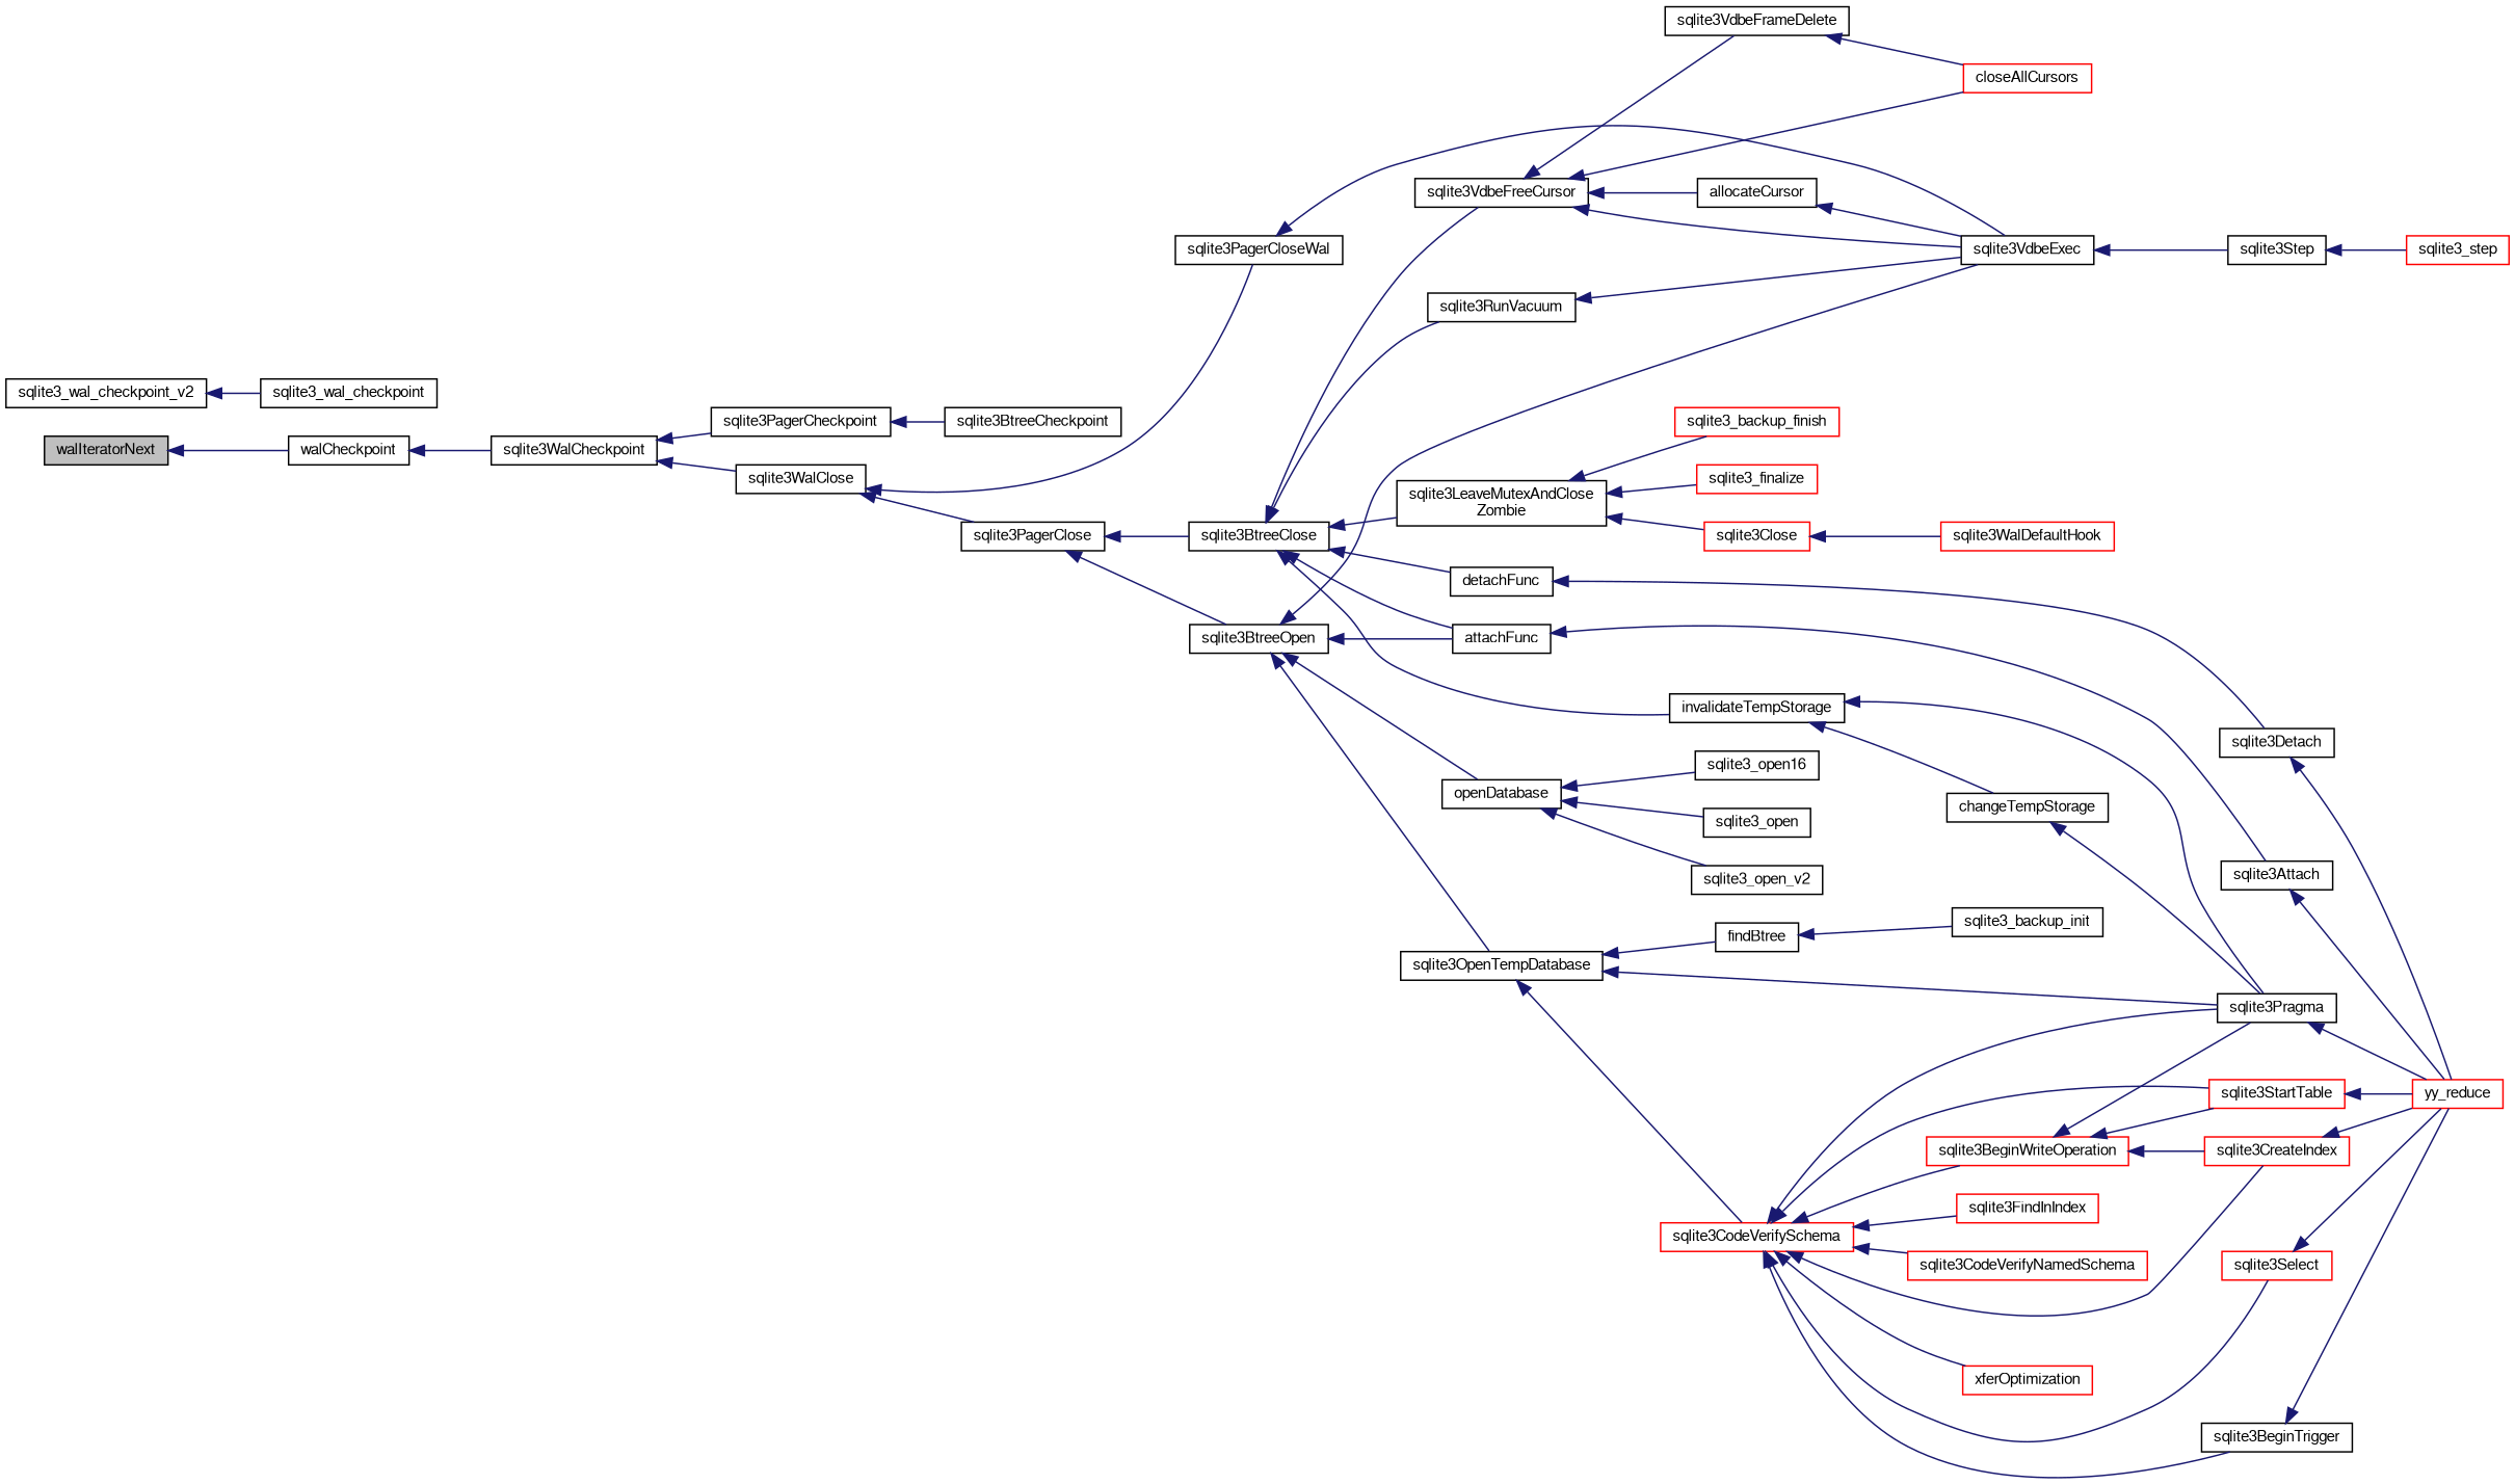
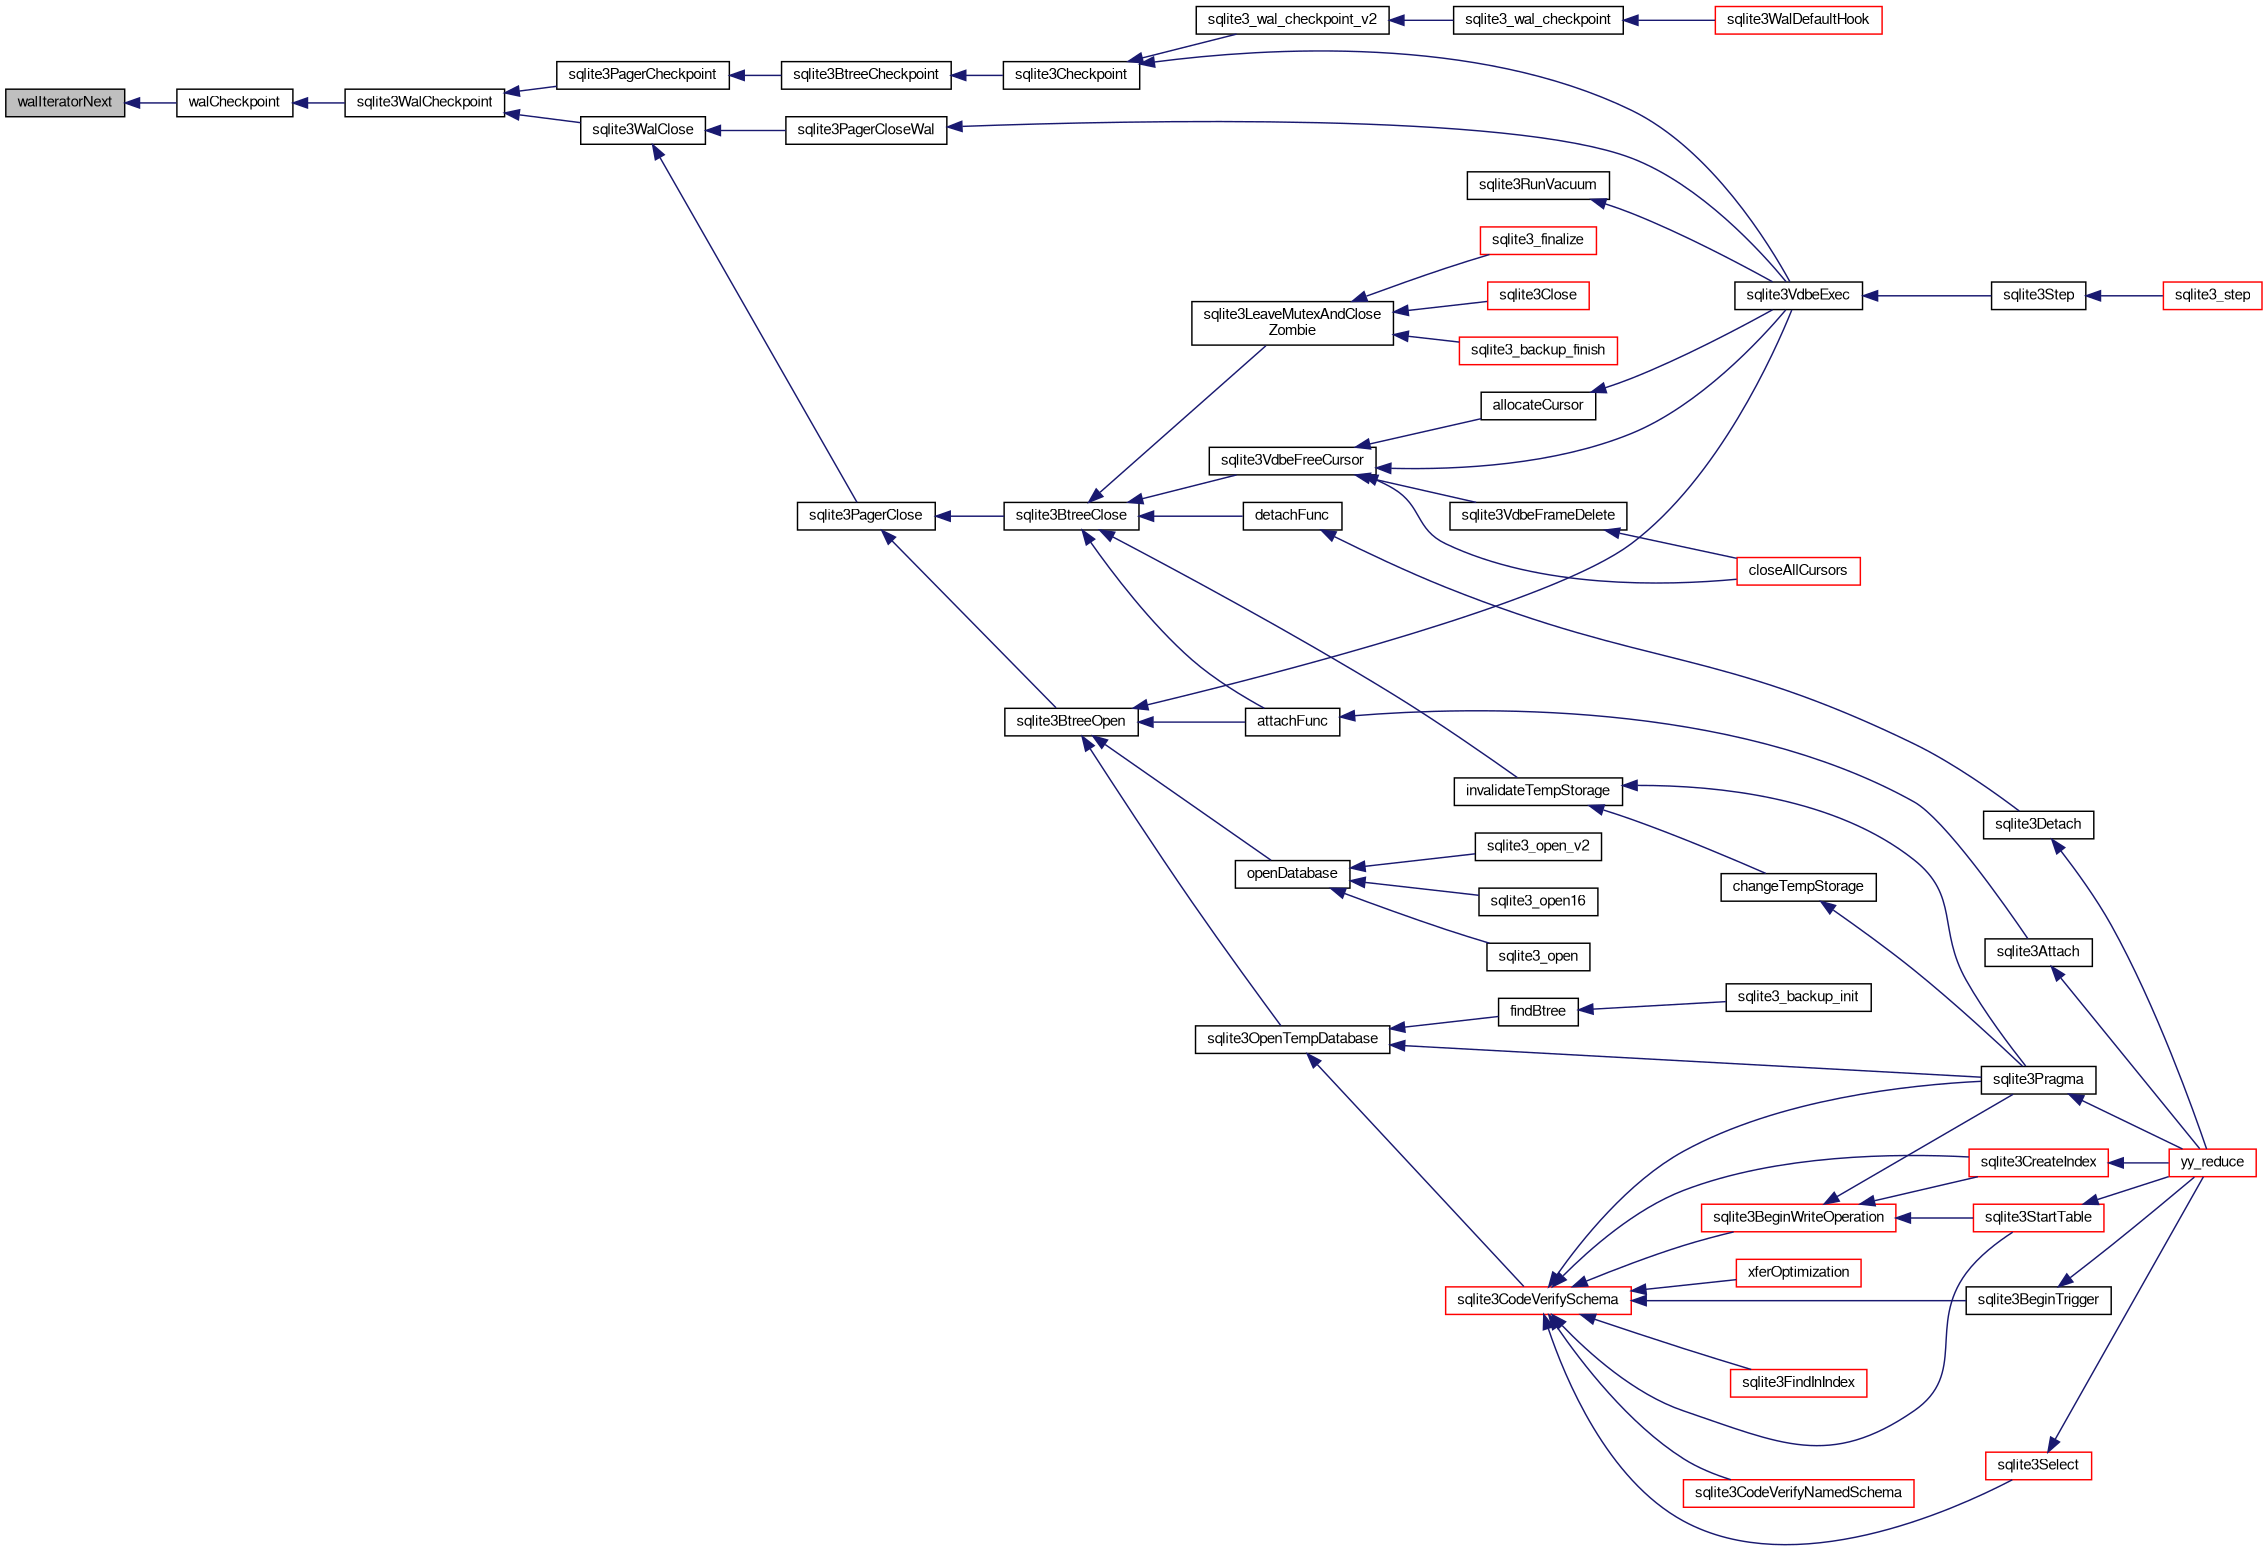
  digraph {
    rankdir=LR
    node [color=black fillcolor=white fontname=FreeSans fontsize=10 shape=record style=filled]
    edge [color=midnightblue dir=back fontname=FreeSans fontsize=10 labelfontname=FreeSans labelfontsize=10 style=solid]
    n1 [fillcolor=grey75 fontcolor=black height=0.2 label=walIteratorNext width=0.4]
    n2 [height=0.2 label=walCheckpoint width=0.4]
    n3 [height=0.2 label=sqlite3WalCheckpoint width=0.4]
    n4 [height=0.2 label=sqlite3PagerCheckpoint width=0.4]
    n5 [height=0.2 label=sqlite3WalClose width=0.4]
    n6 [height=0.2 label=sqlite3BtreeCheckpoint width=0.4]
    n7 [height=0.2 label=sqlite3PagerClose width=0.4]
    n8 [height=0.2 label=sqlite3PagerCloseWal width=0.4]
+   n9 [height=0.2 label=sqlite3Checkpoint width=0.4]
    n10 [height=0.2 label=sqlite3VdbeExec width=0.4]
    n11 [height=0.2 label=sqlite3_wal_checkpoint_v2 width=0.4]
    n12 [height=0.2 label=sqlite3Step width=0.4]
    n13 [height=0.2 label=sqlite3_wal_checkpoint width=0.4]
    n14 [color=red height=0.2 label=sqlite3_step width=0.4]
    n15 [color=red height=0.2 label=sqlite3WalDefaultHook width=0.4]
    n16 [height=0.2 label=sqlite3Pragma width=0.4]
    n17 [color=red height=0.2 label=yy_reduce width=0.4]
    n18 [height=0.2 label=sqlite3BtreeOpen width=0.4]
    n19 [height=0.2 label=sqlite3BtreeClose width=0.4]
    n20 [height=0.2 label=attachFunc width=0.4]
    n21 [height=0.2 label=sqlite3OpenTempDatabase width=0.4]
    n22 [height=0.2 label=openDatabase width=0.4]
    n23 [height=0.2 label=sqlite3VdbeFreeCursor width=0.4]
    n24 [height=0.2 label=detachFunc width=0.4]
    n25 [height=0.2 label=invalidateTempStorage width=0.4]
    n26 [height=0.2 label=sqlite3RunVacuum width=0.4]
    n27 [height=0.2 label="sqlite3LeaveMutexAndClose\lZombie" width=0.4]
    n28 [height=0.2 label=sqlite3Attach width=0.4]
    n29 [height=0.2 label=findBtree width=0.4]
    n30 [color=red height=0.2 label=sqlite3CodeVerifySchema width=0.4]
    n31 [height=0.2 label=sqlite3_open width=0.4]
    n32 [height=0.2 label=sqlite3_open_v2 width=0.4]
    n33 [height=0.2 label=sqlite3_open16 width=0.4]
    n34 [height=0.2 label=sqlite3_backup_init width=0.4]
    n35 [color=red height=0.2 label=sqlite3FindInIndex width=0.4]
    n36 [color=red height=0.2 label=sqlite3StartTable width=0.4]
    n37 [color=red height=0.2 label=sqlite3CreateIndex width=0.4]
    n38 [color=red height=0.2 label=sqlite3CodeVerifyNamedSchema width=0.4]
    n39 [color=red height=0.2 label=sqlite3BeginWriteOperation width=0.4]
    n40 [color=red height=0.2 label=xferOptimization width=0.4]
    n41 [color=red height=0.2 label=sqlite3Select width=0.4]
    n42 [height=0.2 label=sqlite3BeginTrigger width=0.4]
    n43 [height=0.2 label=sqlite3VdbeFrameDelete width=0.4]
    n44 [color=red height=0.2 label=closeAllCursors width=0.4]
    n45 [height=0.2 label=allocateCursor width=0.4]
    n46 [height=0.2 label=sqlite3Detach width=0.4]
    n47 [height=0.2 label=changeTempStorage width=0.4]
    n48 [color=red height=0.2 label=sqlite3_backup_finish width=0.4]
    n49 [color=red height=0.2 label=sqlite3_finalize width=0.4]
    n50 [color=red height=0.2 label=sqlite3Close width=0.4]
    n1 -> n2
    n2 -> n3
    n3 -> n4
    n3 -> n5
    n4 -> n6
    n5 -> n7
    n5 -> n8
+   n6 -> n9
    n7 -> n18
    n7 -> n19
    n8 -> n10
+   n9 -> n10
+   n9 -> n11
    n10 -> n12
    n11 -> n13
    n12 -> n14
-   n50 -> n15
+   n13 -> n15
    n16 -> n17
    n18 -> n10
    n18 -> n20
    n18 -> n21
    n18 -> n22
    n19 -> n20
    n19 -> n23
    n19 -> n24
    n19 -> n25
-   n19 -> n26
    n19 -> n27
    n20 -> n28
    n21 -> n16
    n21 -> n29
    n21 -> n30
    n22 -> n31
    n22 -> n32
    n22 -> n33
    n23 -> n10
    n23 -> n43
    n23 -> n44
    n23 -> n45
    n24 -> n46
    n25 -> n16
    n25 -> n47
    n26 -> n10
    n27 -> n48
    n27 -> n49
    n27 -> n50
    n28 -> n17
    n29 -> n34
    n30 -> n16
    n30 -> n35
    n30 -> n36
    n30 -> n37
    n30 -> n38
    n30 -> n39
    n30 -> n40
    n30 -> n41
    n30 -> n42
    n36 -> n17
    n37 -> n17
    n39 -> n16
    n39 -> n36
    n39 -> n37
    n41 -> n17
    n42 -> n17
    n43 -> n44
    n45 -> n10
    n46 -> n17
    n47 -> n16
  }
